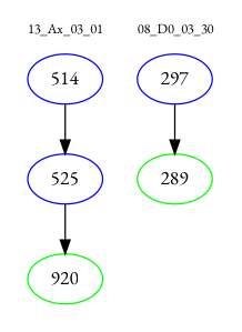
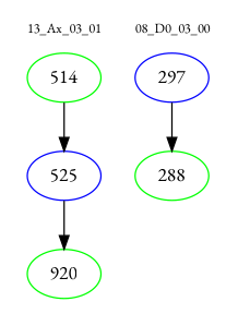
  digraph {
    fontname="EB Garamond"
    node [color=green fontname="EB Garamond"]
    edge [color=black fontname="EB Garamond"]
-   n1 [color=blue label=514]
+   n1 [label=514]
    n2 [color=blue label=525]
    n3 [label=920]
    n4 [color=blue label=297]
-   n5 [label=289]
+   n5 [label=288]
    subgraph cluster_1 {
      color=white
      fontsize=10
      label="13_Ax_03_01"
      n1
      n2
      n3
    }
    subgraph cluster_2 {
      color=white
      fontsize=10
-     label="08_D0_03_30"
+     label="08_D0_03_00"
      n4
      n5
    }
    n1 -> n2
    n2 -> n3
    n4 -> n5
  }
